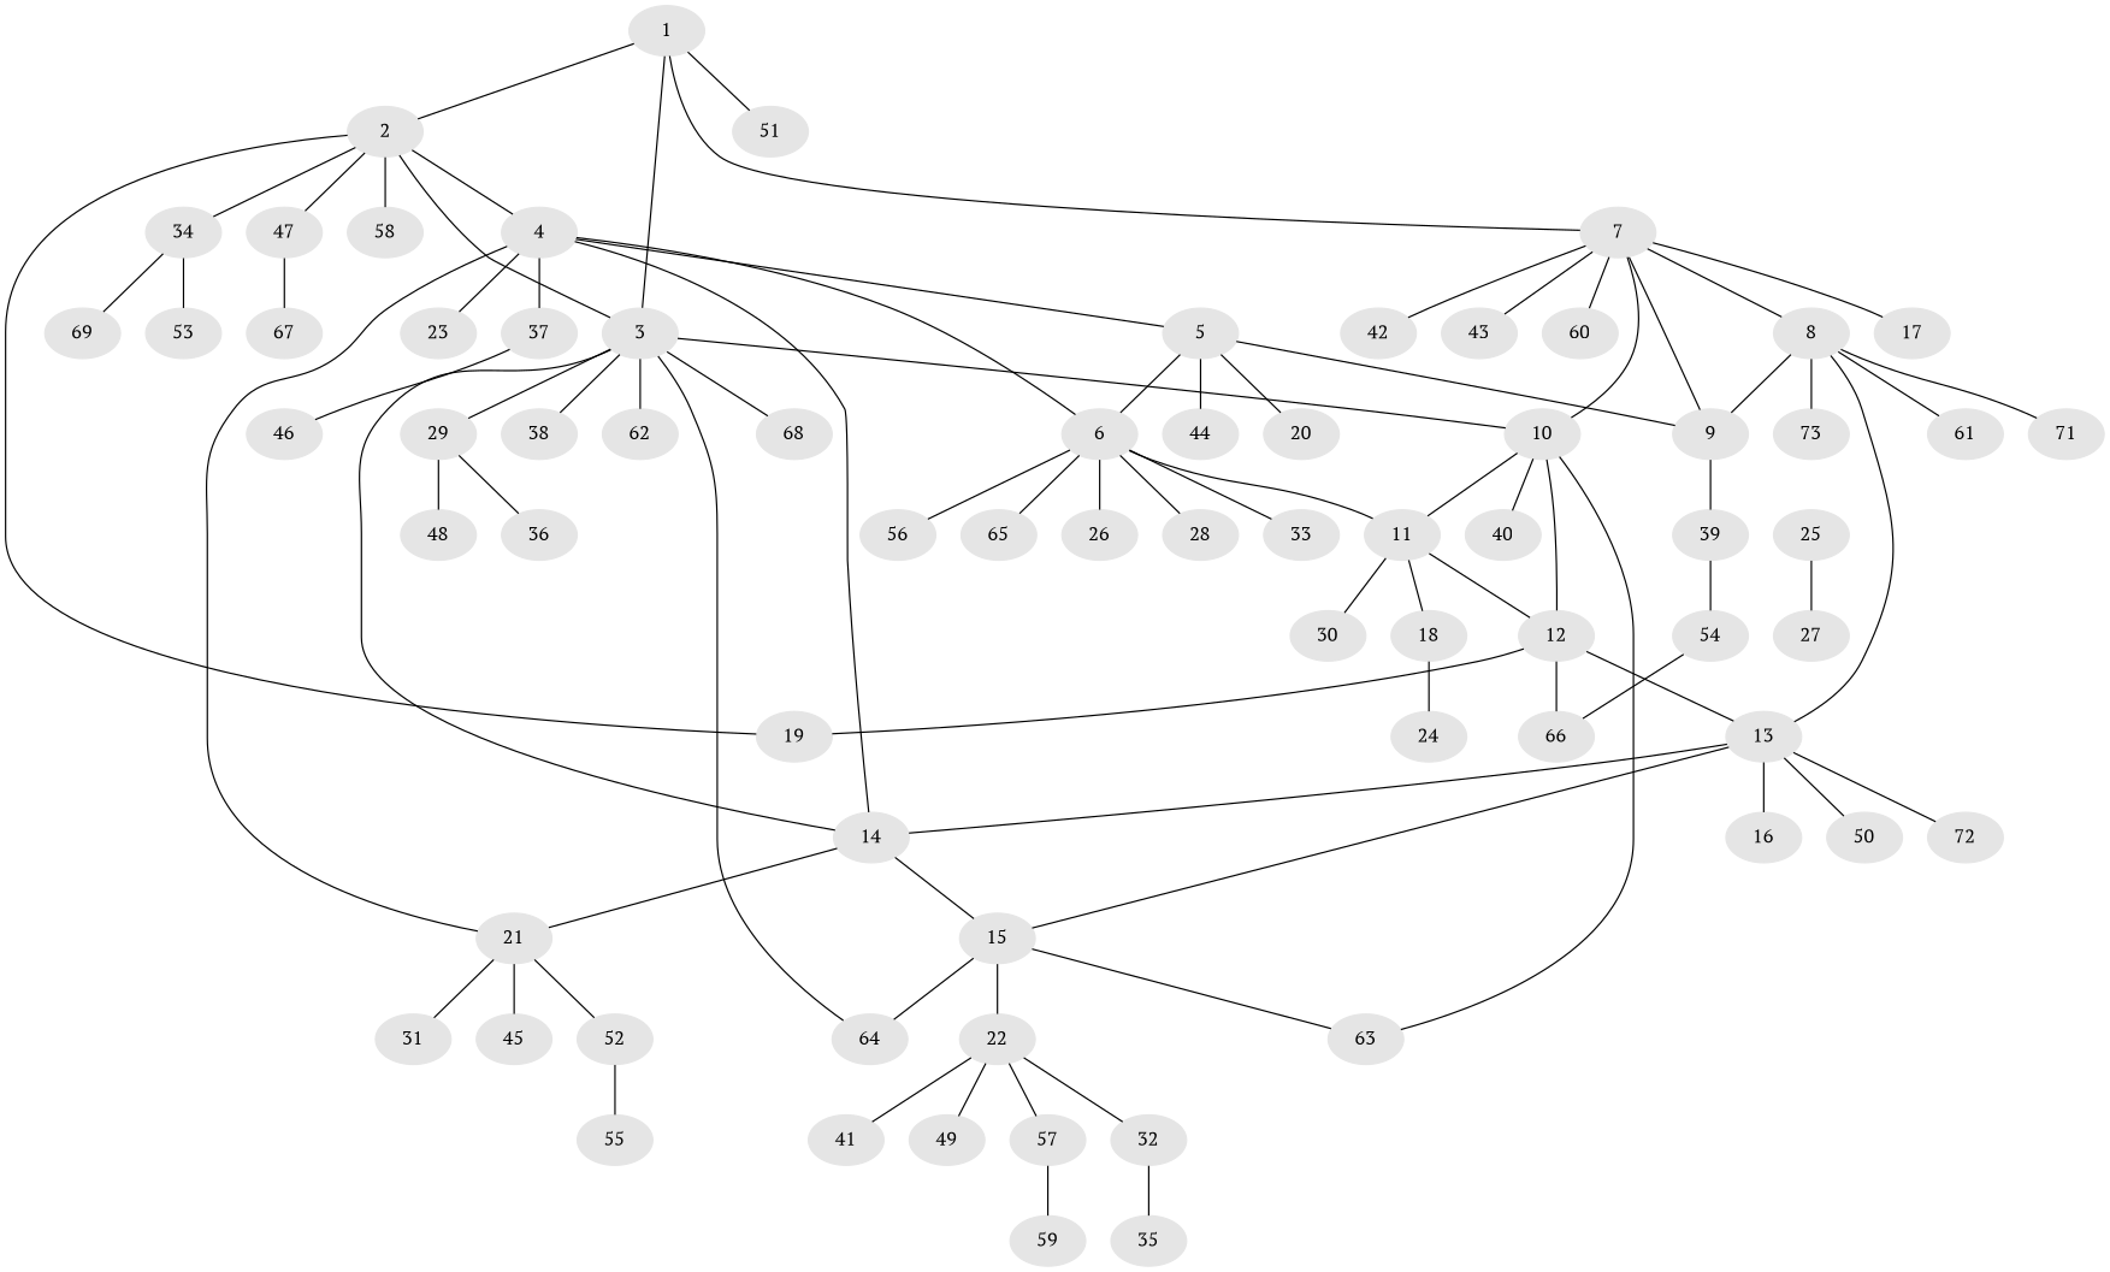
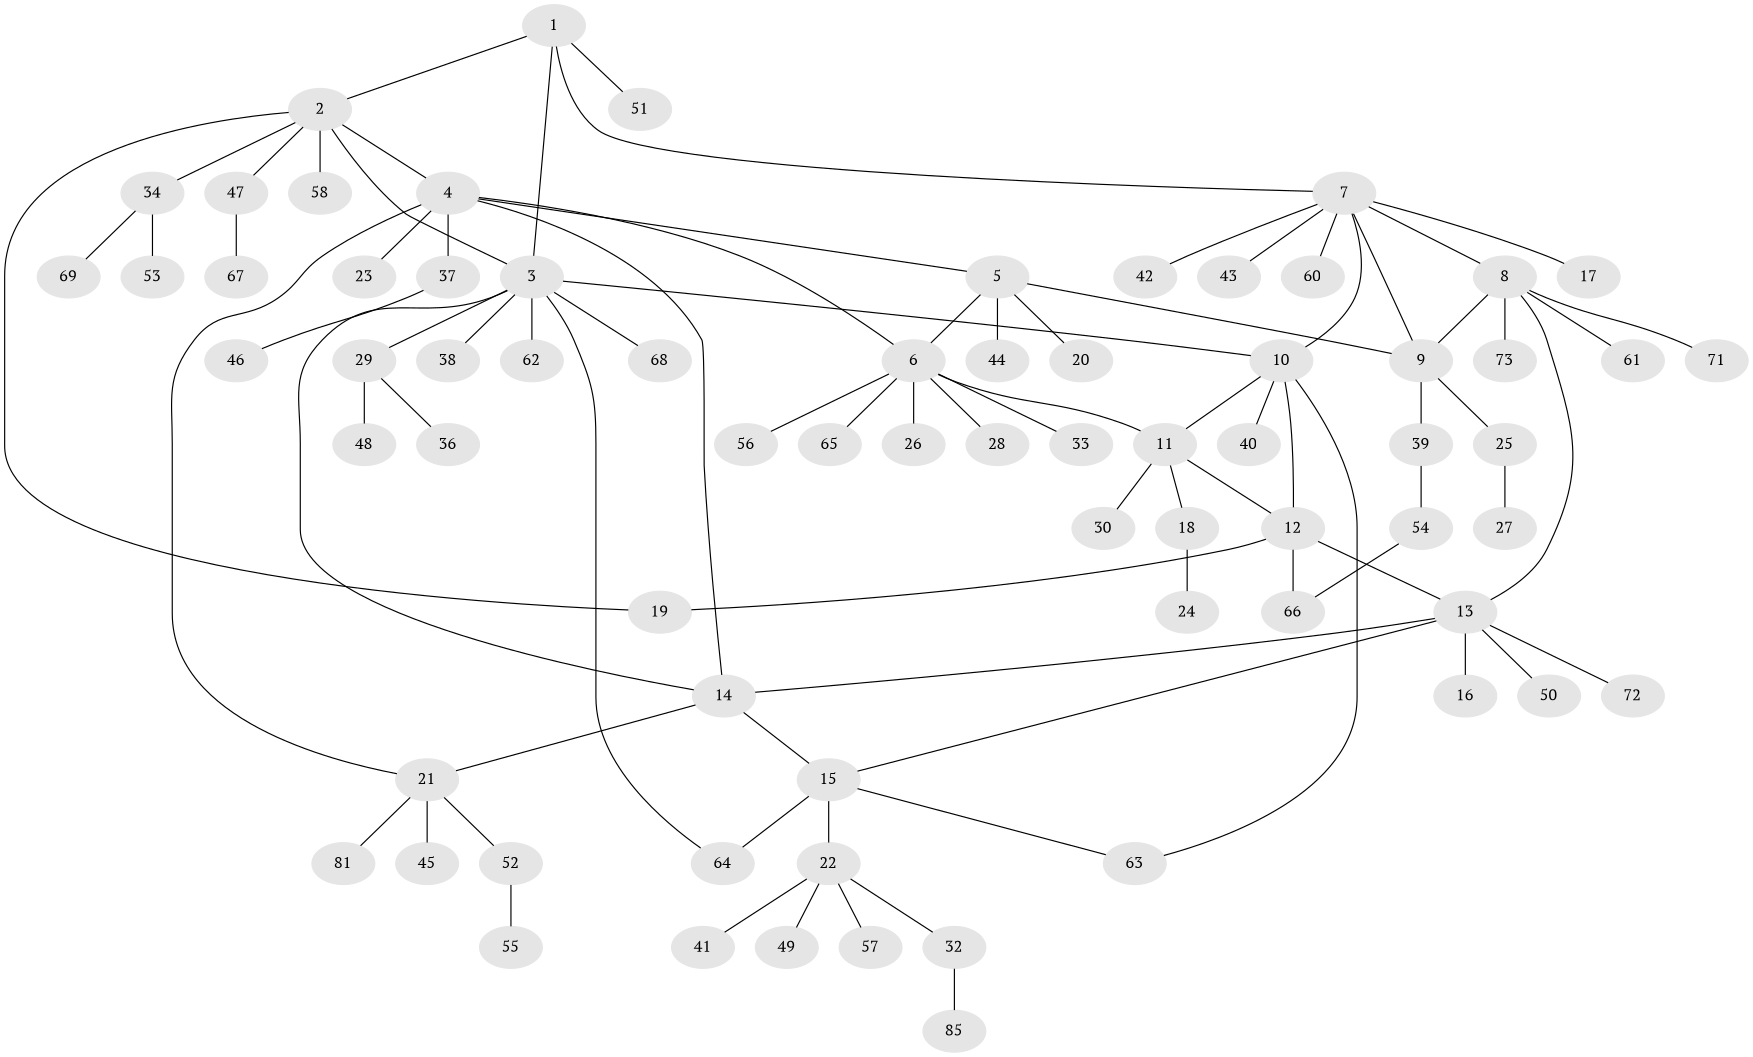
  graph {
    fontname="PT Serif"
    node [color=gray90 fontname="PT Serif" style=filled]
    edge [fontname="PT Serif"]
    1
    2
    3
    7
    51
    4
    19
    34
    47
    58
    10
    14
    29
    38
    62
    64
    68
    9
    8
    17
    42
    43
    60
    5
    6
    21
    23
    37
    53
    69
    67
    11
    12
    40
    63
    15
    36
    48
    20
    44
    26
    28
    33
    56
    65
-   31
+   31 [label=81]
    45
    52
    46
    25
    39
    18
    30
    13
    61
    71
    73
    16
    50
    72
    27
    54
    66
    22
    32
    41
    49
    57
    24
    55
-   35
-   59
+   35 [label=85]
    1 -- 2
    1 -- 3
    1 -- 7
    1 -- 51
    2 -- 3
    2 -- 4
    2 -- 19
    2 -- 34
    2 -- 47
    2 -- 58
    3 -- 10
    3 -- 14
    3 -- 29
    3 -- 38
    3 -- 62
    3 -- 64
    3 -- 68
    7 -- 10
    7 -- 9
    7 -- 8
    7 -- 17
    7 -- 42
    7 -- 43
    7 -- 60
    4 -- 14
    4 -- 5
    4 -- 6
    4 -- 21
    4 -- 23
    4 -- 37
    34 -- 53
    34 -- 69
    47 -- 67
    10 -- 11
    10 -- 12
    10 -- 40
    10 -- 63
    14 -- 21
    14 -- 15
    29 -- 36
    29 -- 48
+   9 -- 25
    9 -- 39
    8 -- 9
    8 -- 13
    8 -- 61
    8 -- 71
    8 -- 73
    5 -- 9
    5 -- 6
    5 -- 20
    5 -- 44
    6 -- 11
    6 -- 26
    6 -- 28
    6 -- 33
    6 -- 56
    6 -- 65
    21 -- 31
    21 -- 45
    21 -- 52
    37 -- 46
    11 -- 12
    11 -- 18
    11 -- 30
    12 -- 19
    12 -- 13
    12 -- 66
    15 -- 64
    15 -- 63
    15 -- 22
    52 -- 55
    25 -- 27
    39 -- 54
    18 -- 24
    13 -- 14
    13 -- 15
    13 -- 16
    13 -- 50
    13 -- 72
    54 -- 66
    22 -- 32
    22 -- 41
    22 -- 49
    22 -- 57
    32 -- 35
-   57 -- 59
  }
